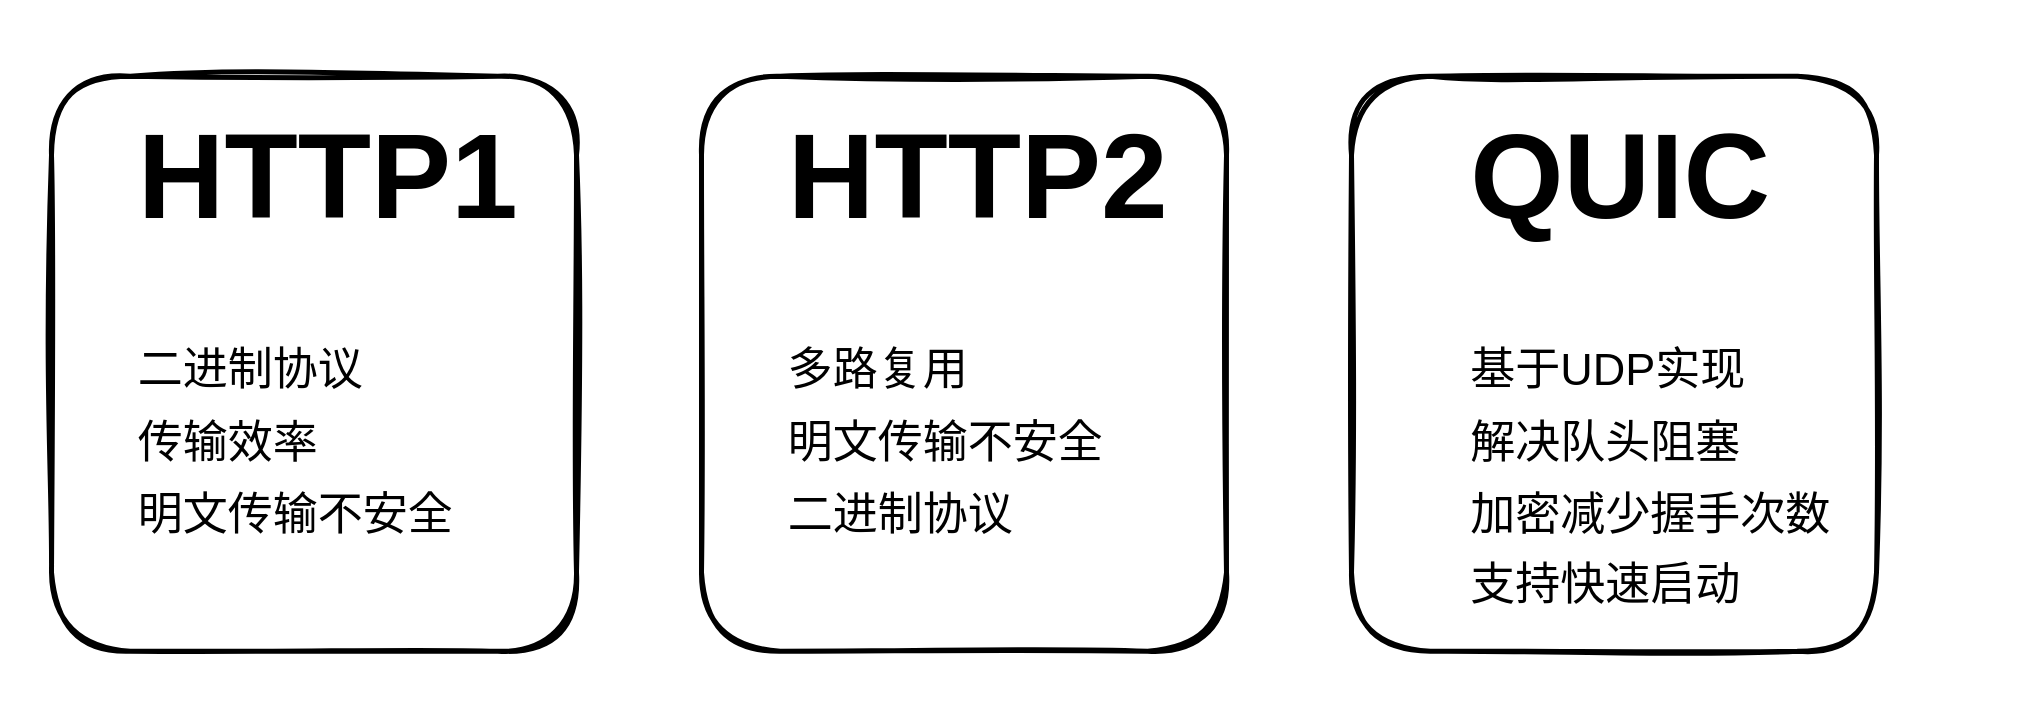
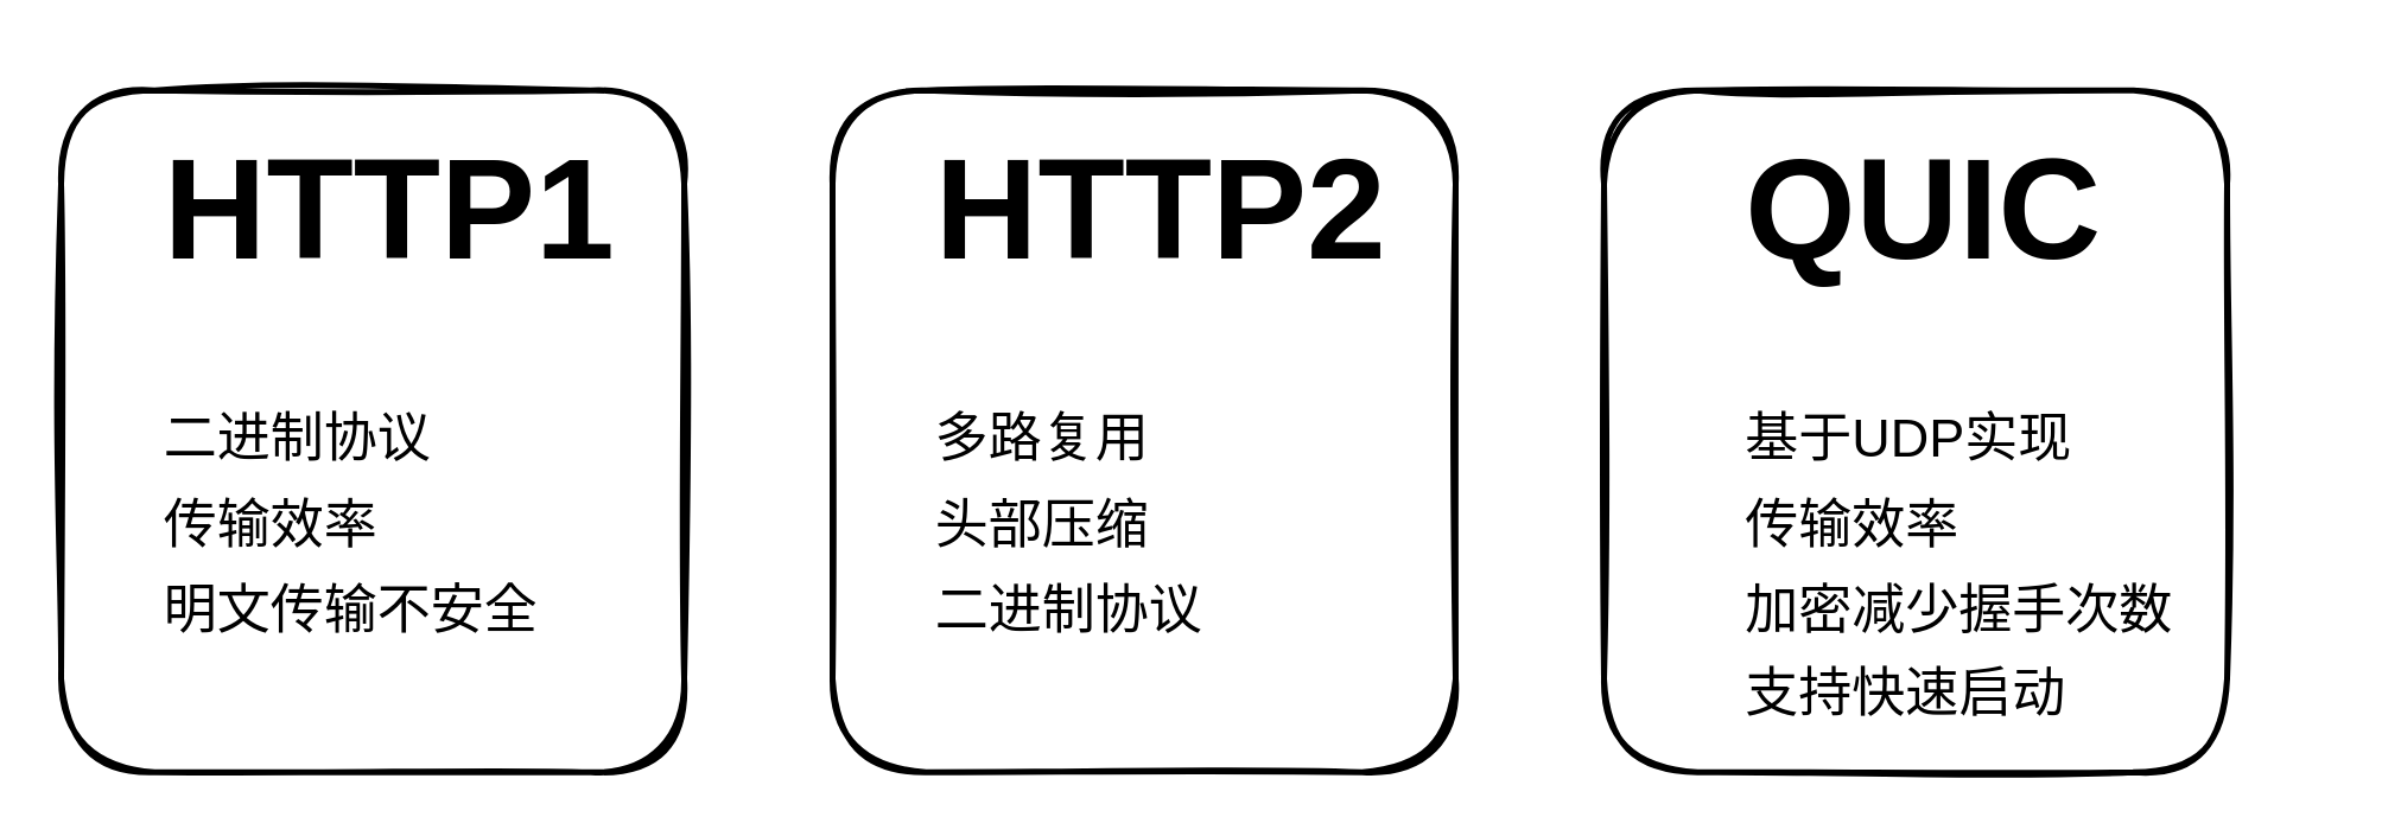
  <mxCell id="0" />
  <mxCell id="1" parent="0" />
  <mxCell id="2" value="" style="rounded=1;whiteSpace=wrap;html=1;strokeWidth=2;fillWeight=4;hachureGap=8;hachureAngle=45;sketch=1;" vertex="1" parent="1"><mxGeometry x="20" y="30" width="210" height="230" as="geometry" /></mxCell>
  <mxCell id="3" value="&lt;h1&gt;HTTP1&lt;/h1&gt;&lt;p&gt;&lt;font style=&quot;font-size: 18px;&quot;&gt;&lt;font style=&quot;&quot;&gt;二进制协议&lt;br&gt;传输效率&lt;br&gt;明文传输不安全&lt;/font&gt;&lt;/font&gt;&lt;/p&gt;" style="text;html=1;strokeColor=none;fillColor=none;spacing=5;spacingTop=-20;whiteSpace=wrap;overflow=hidden;rounded=0;fontSize=24;" vertex="1" parent="1"><mxGeometry x="50" y="20" width="204" height="230" as="geometry" /></mxCell>
  <mxCell id="4" value="" style="rounded=1;whiteSpace=wrap;html=1;strokeWidth=2;fillWeight=4;hachureGap=8;hachureAngle=45;sketch=1;" vertex="1" parent="1"><mxGeometry x="280" y="30" width="210" height="230" as="geometry" /></mxCell>
- <mxCell id="5" value="&lt;h1&gt;HTTP2&lt;/h1&gt;&lt;p&gt;&lt;span style=&quot;font-size: 18px;&quot;&gt;多路复用&lt;br&gt;明文传输不安全&lt;br&gt;二进制协议&lt;/span&gt;&lt;/p&gt;" style="text;html=1;strokeColor=none;fillColor=none;spacing=5;spacingTop=-20;whiteSpace=wrap;overflow=hidden;rounded=0;fontSize=24;" vertex="1" parent="1"><mxGeometry x="310" y="20" width="204" height="230" as="geometry" /></mxCell>
+ <mxCell id="5" value="&lt;h1&gt;HTTP2&lt;/h1&gt;&lt;p&gt;&lt;span style=&quot;font-size: 18px;&quot;&gt;多路复用&lt;br&gt;头部压缩&lt;br&gt;二进制协议&lt;/span&gt;&lt;/p&gt;" style="text;html=1;strokeColor=none;fillColor=none;spacing=5;spacingTop=-20;whiteSpace=wrap;overflow=hidden;rounded=0;fontSize=24;" vertex="1" parent="1"><mxGeometry x="310" y="20" width="204" height="230" as="geometry" /></mxCell>
  <mxCell id="6" value="" style="rounded=1;whiteSpace=wrap;html=1;strokeWidth=2;fillWeight=4;hachureGap=8;hachureAngle=45;sketch=1;" vertex="1" parent="1"><mxGeometry x="540" y="30" width="210" height="230" as="geometry" /></mxCell>
- <mxCell id="7" value="&lt;h1&gt;QUIC&lt;/h1&gt;&lt;p&gt;&lt;span style=&quot;font-size: 18px;&quot;&gt;基于UDP实现&lt;br&gt;解决队头阻塞&lt;br&gt;加密减少握手次数&lt;br&gt;支持快速启动&lt;/span&gt;&lt;/p&gt;" style="text;html=1;strokeColor=none;fillColor=none;spacing=5;spacingTop=-20;whiteSpace=wrap;overflow=hidden;rounded=0;fontSize=24;" vertex="1" parent="1"><mxGeometry x="583" y="20" width="204" height="230" as="geometry" /></mxCell>
+ <mxCell id="7" value="&lt;h1&gt;QUIC&lt;/h1&gt;&lt;p&gt;&lt;span style=&quot;font-size: 18px;&quot;&gt;基于UDP实现&lt;br&gt;传输效率&lt;br&gt;加密减少握手次数&lt;br&gt;支持快速启动&lt;/span&gt;&lt;/p&gt;" style="text;html=1;strokeColor=none;fillColor=none;spacing=5;spacingTop=-20;whiteSpace=wrap;overflow=hidden;rounded=0;fontSize=24;" vertex="1" parent="1"><mxGeometry x="583" y="20" width="204" height="230" as="geometry" /></mxCell>
